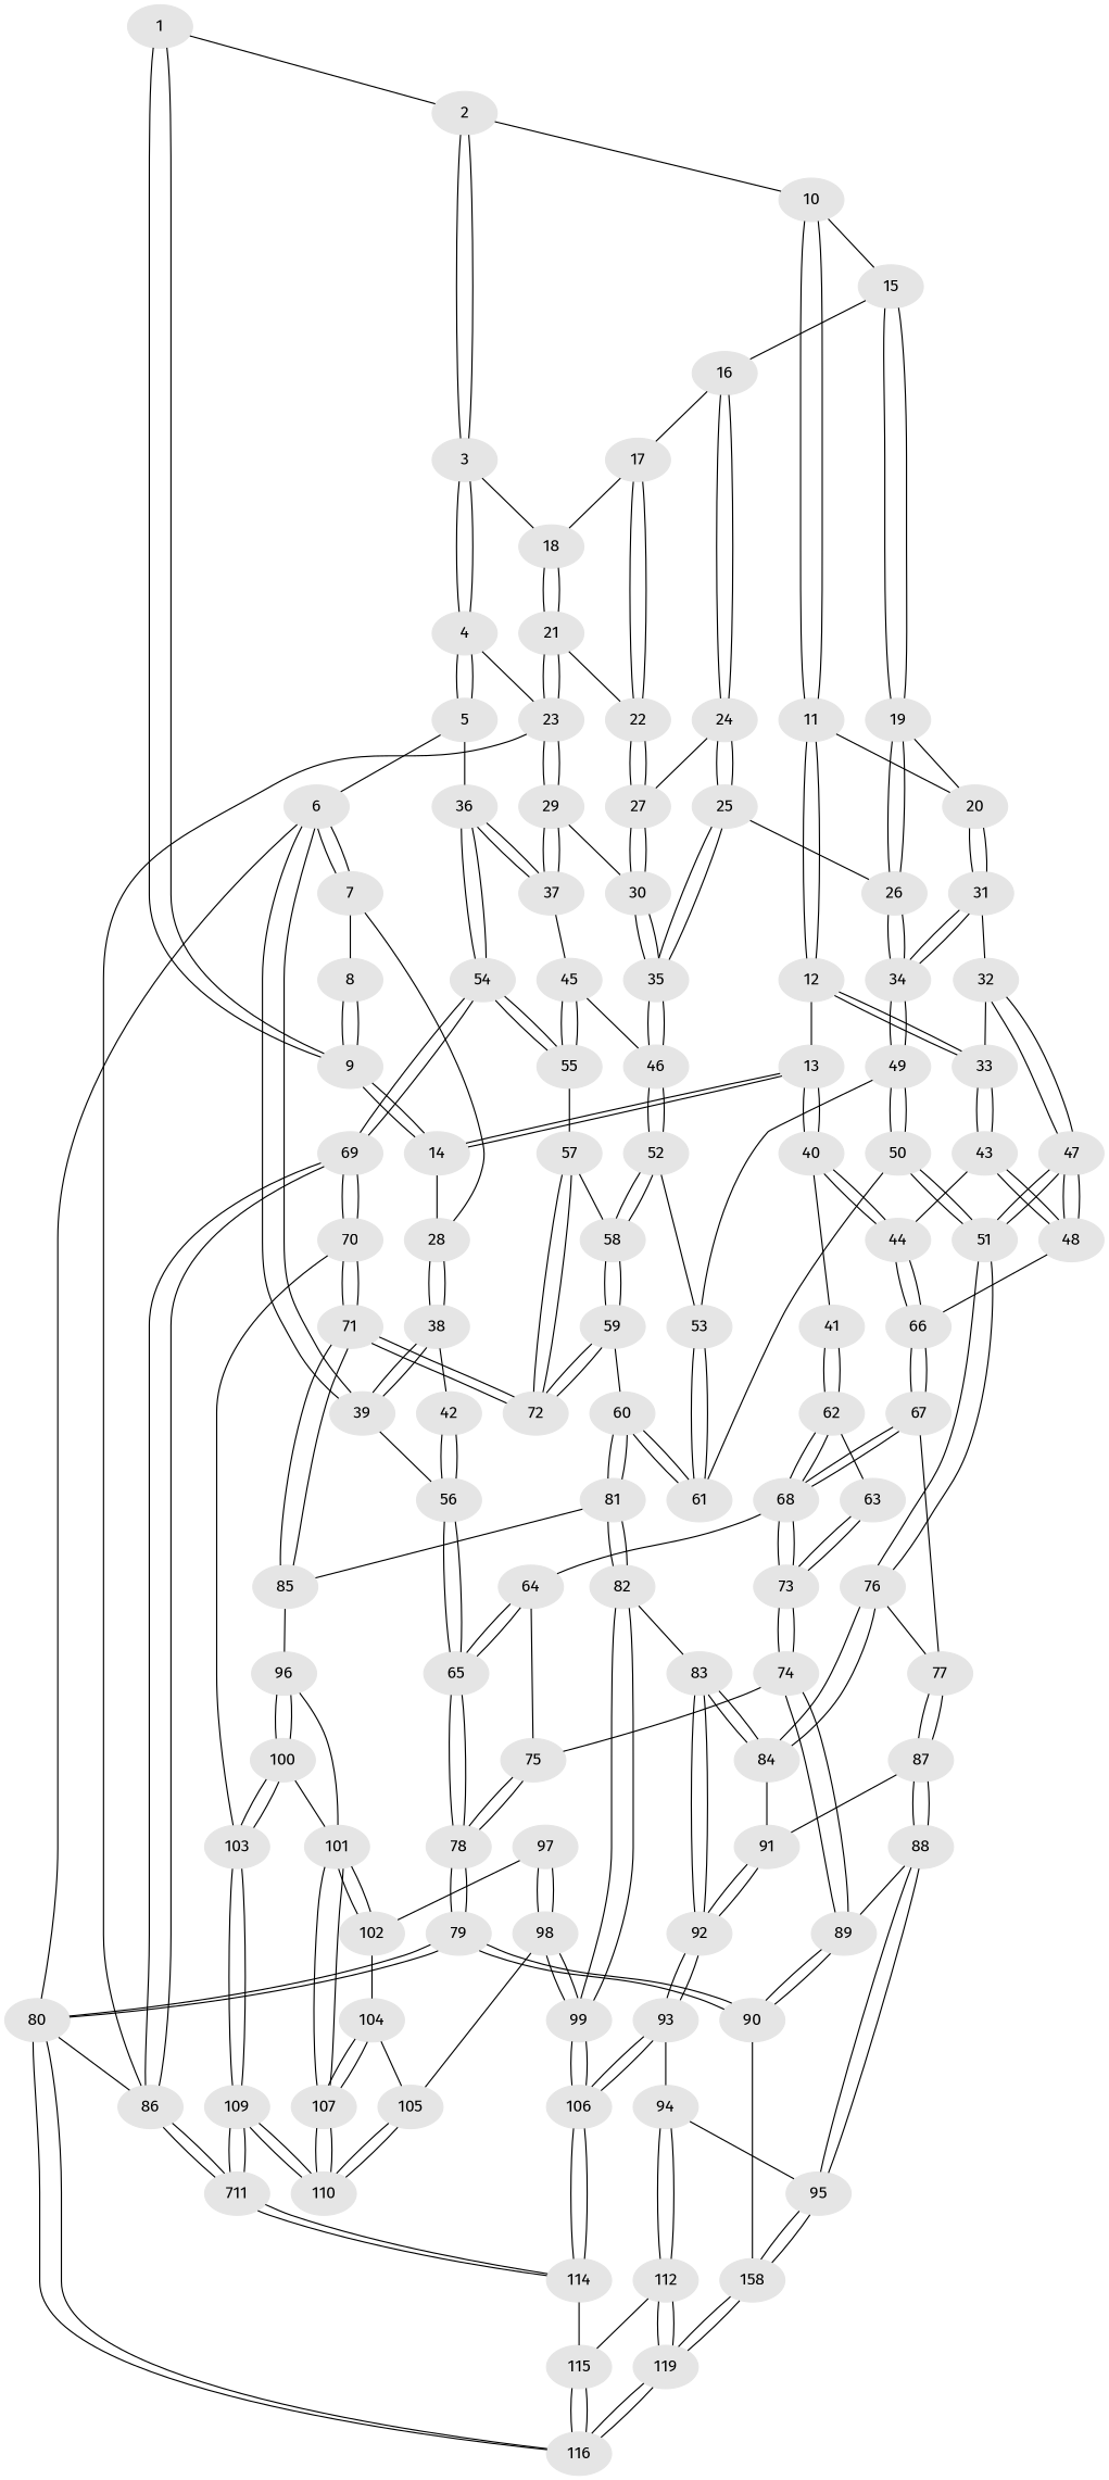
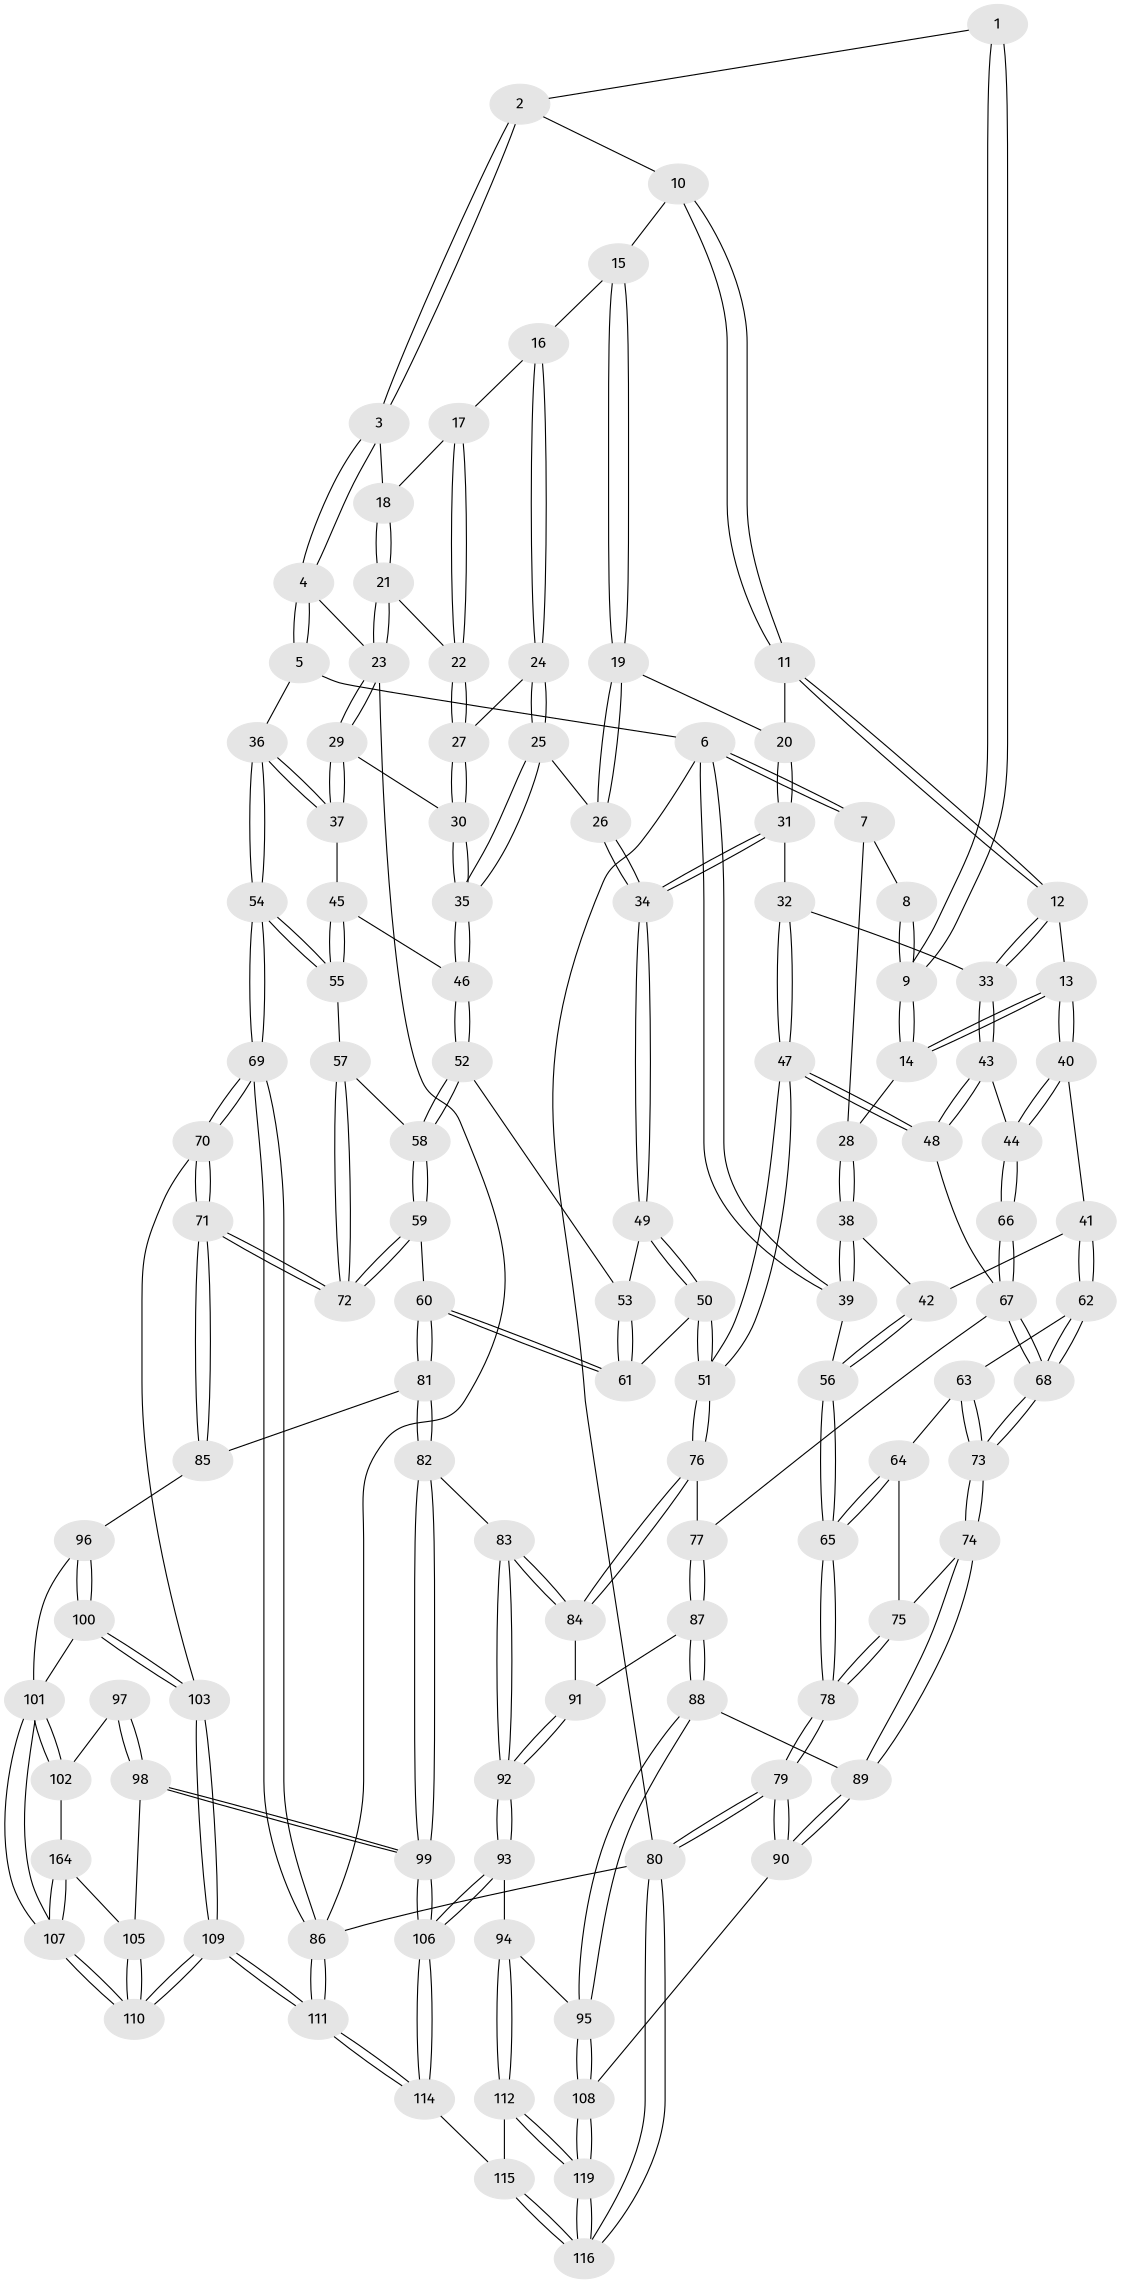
  graph {
    fontname="Fira Sans"
    node [color=gray90 fontname="Fira Sans" style=filled]
    edge [fontname="Fira Sans"]
    1
    2
    9
    3
    10
    14
    4
    18
    11
    15
    5
    23
    21
    6
    36
    86
    29
    7
    39
    80
    37
    54
-   111 [label=711]
+   111
    8
    28
    56
    116
    38
    12
    20
    16
    19
    13
    33
    31
    40
    43
    41
    44
    17
    24
    26
    22
    27
    25
    34
    32
    30
    35
    46
    49
    42
    45
    47
    48
    51
    50
    53
    52
    55
    69
    65
    62
    66
    63
    68
    67
    57
    58
    76
    61
    77
    84
    59
    70
    72
    78
    60
    81
    85
    82
    64
    73
    75
    74
    79
    87
    71
    103
    109
    96
    89
    90
    91
    88
-   108 [label=158]
+   108
    83
    99
    92
    106
    93
    100
    101
    114
    95
    n106 [label=119]
    94
    112
    115
    97
    98
    102
    105
-   104
+   104 [label=164]
    110
    107
    1 -- 2
    1 -- 9
    1 -- 9
    2 -- 3
    2 -- 3
    2 -- 10
    9 -- 14
    9 -- 14
    3 -- 4
    3 -- 4
    3 -- 18
    10 -- 11
    10 -- 11
    10 -- 15
    14 -- 28
    4 -- 5
    4 -- 5
    4 -- 23
    18 -- 21
    18 -- 21
    11 -- 12
    11 -- 12
    11 -- 20
    15 -- 16
    15 -- 19
    15 -- 19
    5 -- 6
    5 -- 36
    23 -- 86
    23 -- 29
    23 -- 29
    21 -- 23
    21 -- 23
    21 -- 22
    6 -- 7
    6 -- 7
    6 -- 39
    6 -- 39
    6 -- 80
    36 -- 37
    36 -- 37
    36 -- 54
    36 -- 54
    86 -- 111
    86 -- 111
    29 -- 37
    29 -- 37
    29 -- 30
    7 -- 8
    7 -- 28
    39 -- 56
    80 -- 86
    80 -- 116
    80 -- 116
    37 -- 45
    54 -- 55
    54 -- 55
    54 -- 69
    54 -- 69
    111 -- 114
    111 -- 114
    8 -- 9
    8 -- 9
    28 -- 38
    28 -- 38
    56 -- 65
    56 -- 65
    38 -- 39
    38 -- 39
    38 -- 42
    12 -- 13
    12 -- 33
    12 -- 33
    20 -- 31
    20 -- 31
    16 -- 17
    16 -- 24
    16 -- 24
    19 -- 20
    19 -- 26
    19 -- 26
    13 -- 14
    13 -- 14
    13 -- 40
    13 -- 40
    33 -- 43
    33 -- 43
    31 -- 34
    31 -- 34
    31 -- 32
    40 -- 41
    40 -- 44
    40 -- 44
    43 -- 44
    43 -- 48
    43 -- 48
+   41 -- 42
    41 -- 62
    41 -- 62
    44 -- 66
    44 -- 66
    17 -- 18
    17 -- 22
    17 -- 22
    24 -- 27
    24 -- 25
    24 -- 25
    26 -- 34
    26 -- 34
    22 -- 27
    22 -- 27
    27 -- 30
    27 -- 30
    25 -- 26
    25 -- 35
    25 -- 35
    34 -- 49
    34 -- 49
    32 -- 33
    32 -- 47
    32 -- 47
    30 -- 35
    30 -- 35
    35 -- 46
    35 -- 46
    46 -- 52
    46 -- 52
    49 -- 50
    49 -- 50
    49 -- 53
    42 -- 56
    42 -- 56
    45 -- 46
    45 -- 55
    45 -- 55
    47 -- 48
    47 -- 48
    47 -- 51
    47 -- 51
-   48 -- 66
+   48 -- 67
    51 -- 76
    51 -- 76
    50 -- 51
    50 -- 51
    50 -- 61
    53 -- 61
    53 -- 61
    52 -- 53
    52 -- 58
    52 -- 58
    55 -- 57
    69 -- 86
    69 -- 86
    69 -- 70
    69 -- 70
    65 -- 78
    65 -- 78
    62 -- 63
    62 -- 68
    62 -- 68
    66 -- 67
    66 -- 67
-   68 -- 64
+   63 -- 64
    63 -- 73
    63 -- 73
    68 -- 73
    68 -- 73
    67 -- 68
    67 -- 68
    67 -- 77
    57 -- 58
    57 -- 72
    57 -- 72
    58 -- 59
    58 -- 59
    76 -- 77
    76 -- 84
    76 -- 84
    77 -- 87
    77 -- 87
    84 -- 91
    59 -- 72
    59 -- 72
    59 -- 60
    70 -- 71
    70 -- 71
    70 -- 103
    78 -- 79
    78 -- 79
    60 -- 61
    60 -- 61
    60 -- 81
    60 -- 81
    81 -- 85
    81 -- 82
    81 -- 82
    85 -- 96
    82 -- 83
    82 -- 99
    82 -- 99
    64 -- 65
    64 -- 65
    64 -- 75
    73 -- 74
    73 -- 74
    75 -- 78
    75 -- 78
    74 -- 75
    74 -- 89
    74 -- 89
    79 -- 80
    79 -- 80
    79 -- 90
    79 -- 90
    87 -- 91
    87 -- 88
    87 -- 88
    71 -- 72
    71 -- 72
    71 -- 85
    71 -- 85
    103 -- 109
    103 -- 109
    109 -- 111
    109 -- 111
    109 -- 110
    109 -- 110
    96 -- 100
    96 -- 100
    96 -- 101
    89 -- 90
    89 -- 90
    90 -- 108
    91 -- 92
    91 -- 92
    88 -- 89
    88 -- 95
    88 -- 95
    108 -- n106
    108 -- n106
    83 -- 84
    83 -- 84
    83 -- 92
    83 -- 92
    99 -- 106
    99 -- 106
    92 -- 93
    92 -- 93
    106 -- 114
    106 -- 114
    93 -- 106
    93 -- 106
    93 -- 94
    100 -- 103
    100 -- 103
    100 -- 101
    101 -- 102
    101 -- 102
    101 -- 107
    101 -- 107
    114 -- 115
    95 -- 108
    95 -- 108
    n106 -- 116
    n106 -- 116
    94 -- 95
    94 -- 112
    94 -- 112
    112 -- n106
    112 -- n106
    112 -- 115
    115 -- 116
    115 -- 116
    97 -- 98
    97 -- 98
    97 -- 102
    98 -- 99
    98 -- 99
    98 -- 105
    102 -- 104
    105 -- 110
    105 -- 110
    104 -- 105
    104 -- 107
    104 -- 107
    107 -- 110
    107 -- 110
  }
